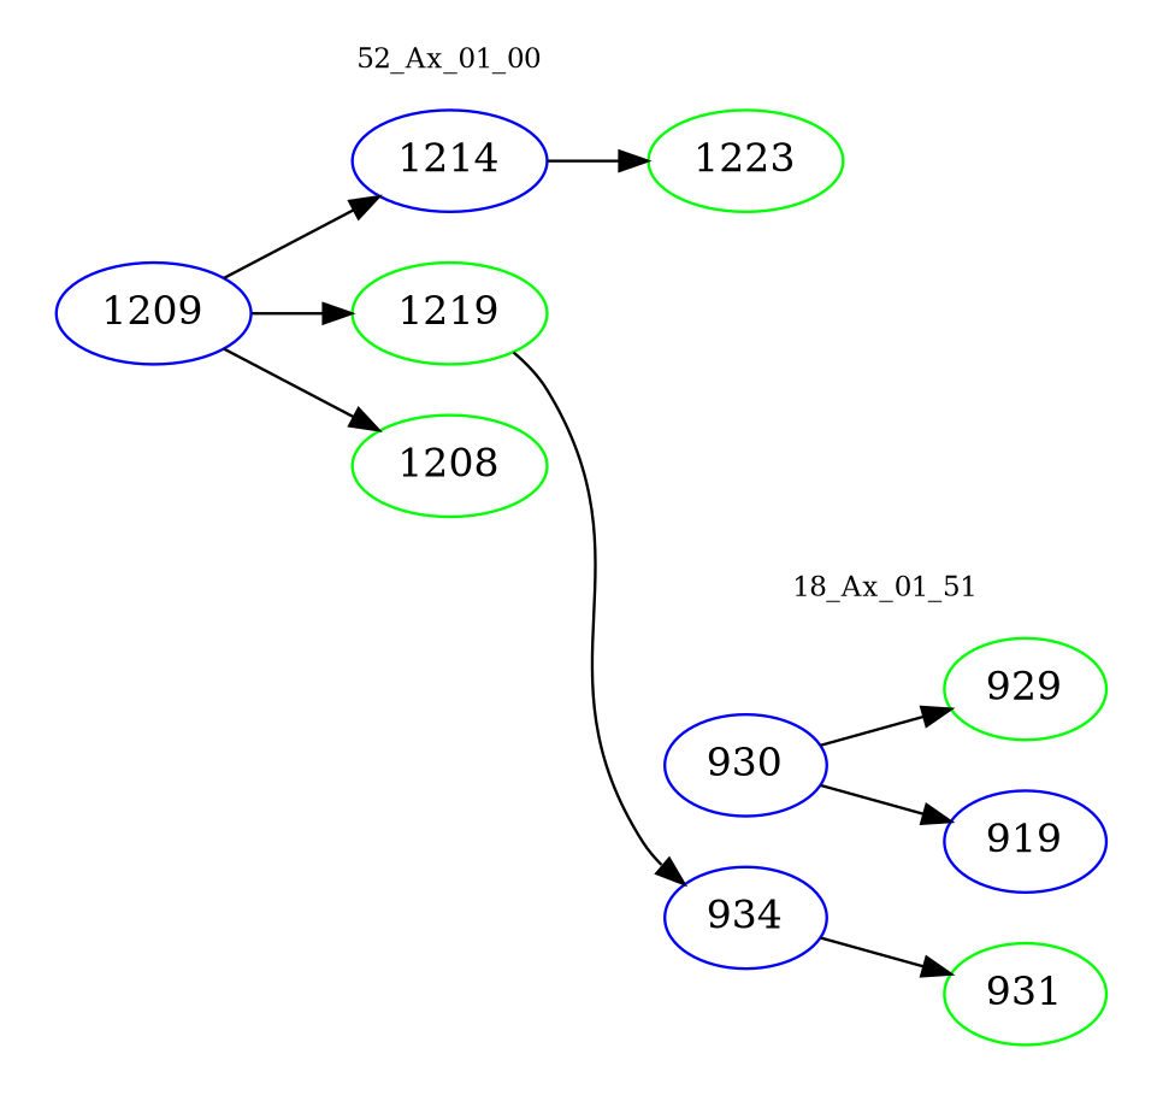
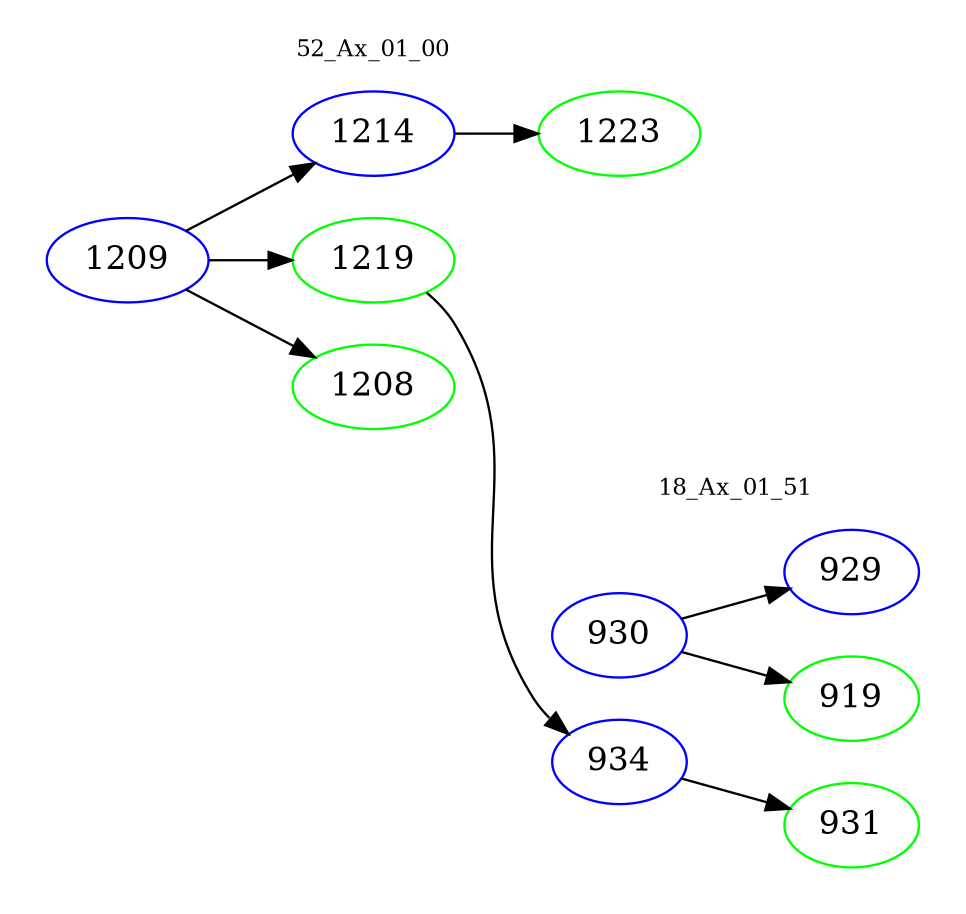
  digraph {
    rankdir=LR
    node [color=green]
    edge [color=black]
    n1 [color=blue label=1209]
    n2 [label=1208]
    n3 [color=blue label=1214]
    n4 [label=1219]
    n5 [label=1223]
    n6 [color=blue label=930]
-   n7 [color=blue label=919]
+   n7 [label=919]
    n8 [color=blue label=934]
-   n9 [label=929]
+   n9 [color=blue label=929]
    n10 [label=931]
    subgraph cluster_1 {
      color=white
      fontsize=10
      label="52_Ax_01_00"
      n1
      n2
      n3
      n4
      n5
    }
    subgraph cluster_2 {
      color=white
      fontsize=10
      label="18_Ax_01_51"
      n6
      n7
      n8
      n9
      n10
    }
    n1 -> n2
    n1 -> n3
    n1 -> n4
    n3 -> n5
    n4 -> n8
    n6 -> n7
    n6 -> n9
    n8 -> n10
  }
